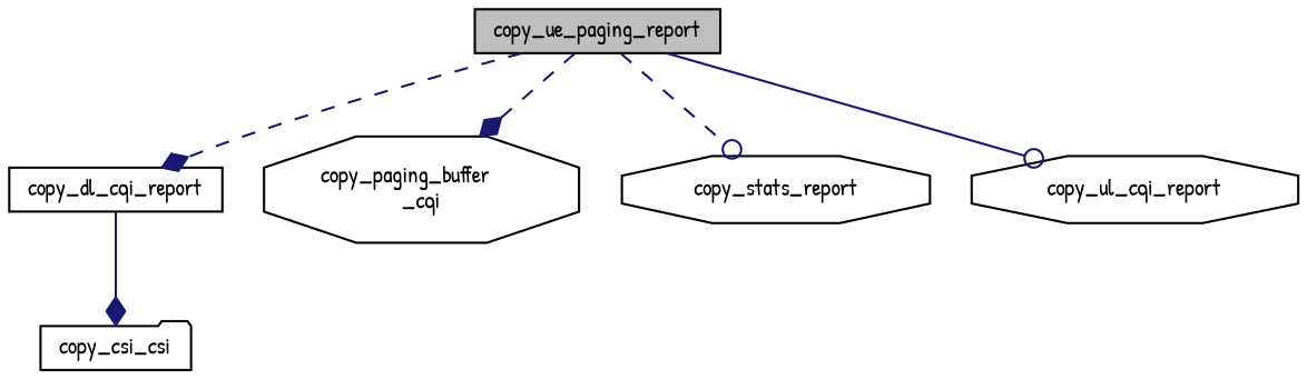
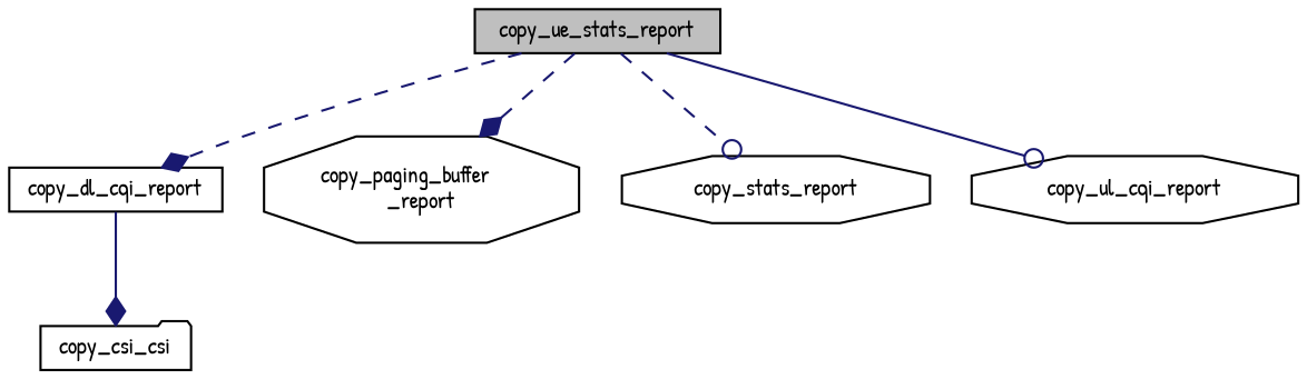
  digraph {
    fontname="Patrick Hand"
    rankdir=TB
    node [color=black fillcolor=white fontname="Patrick Hand" fontsize=10 shape=octagon style=filled]
    edge [arrowhead=diamond color=midnightblue fontname="Patrick Hand" fontsize=10 labelfontname=Helvetica labelfontsize=10 style=dashed]
-   n1 [fillcolor=grey75 fontcolor=black height=0.2 label=copy_ue_paging_report shape=box width=0.4]
+   n1 [fillcolor=grey75 fontcolor=black height=0.2 label=copy_ue_stats_report shape=box width=0.4]
    n2 [height=0.2 label=copy_dl_cqi_report shape=box width=0.4]
-   n3 [height=0.2 label="copy_paging_buffer\l_cqi" width=0.4]
+   n3 [height=0.2 label="copy_paging_buffer\l_report" width=0.4]
    n4 [height=0.2 label=copy_stats_report width=0.4]
    n5 [height=0.2 label=copy_ul_cqi_report width=0.4]
    n6 [height=0.2 label=copy_csi_csi shape=folder width=0.4]
    n1 -> n2
    n1 -> n3
    n1 -> n4 [arrowhead=odot]
    n1 -> n5 [arrowhead=odot style=solid]
    n2 -> n6 [style=solid]
  }
